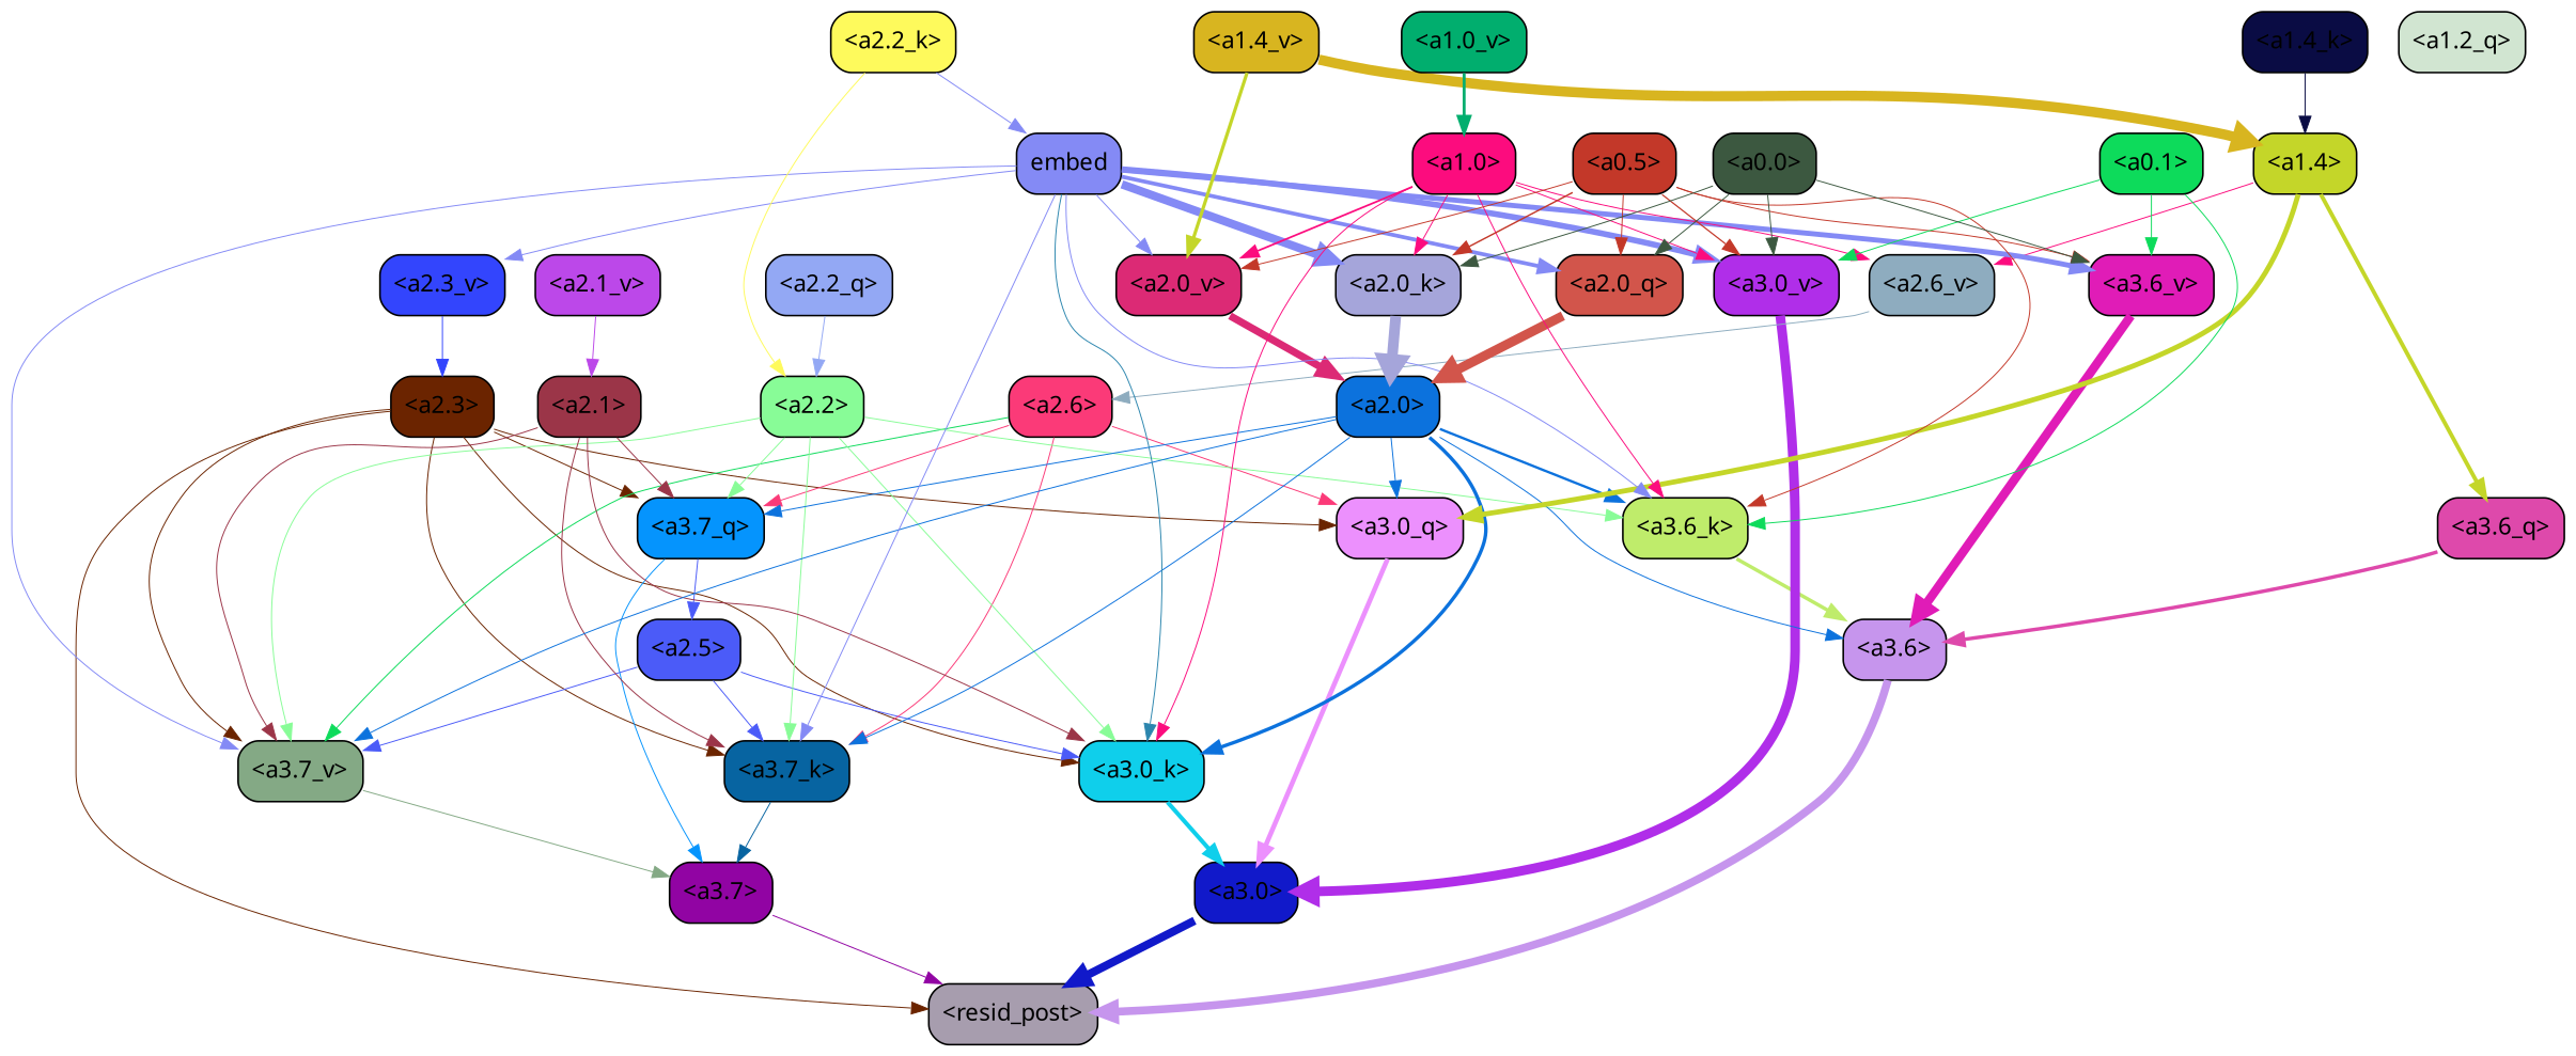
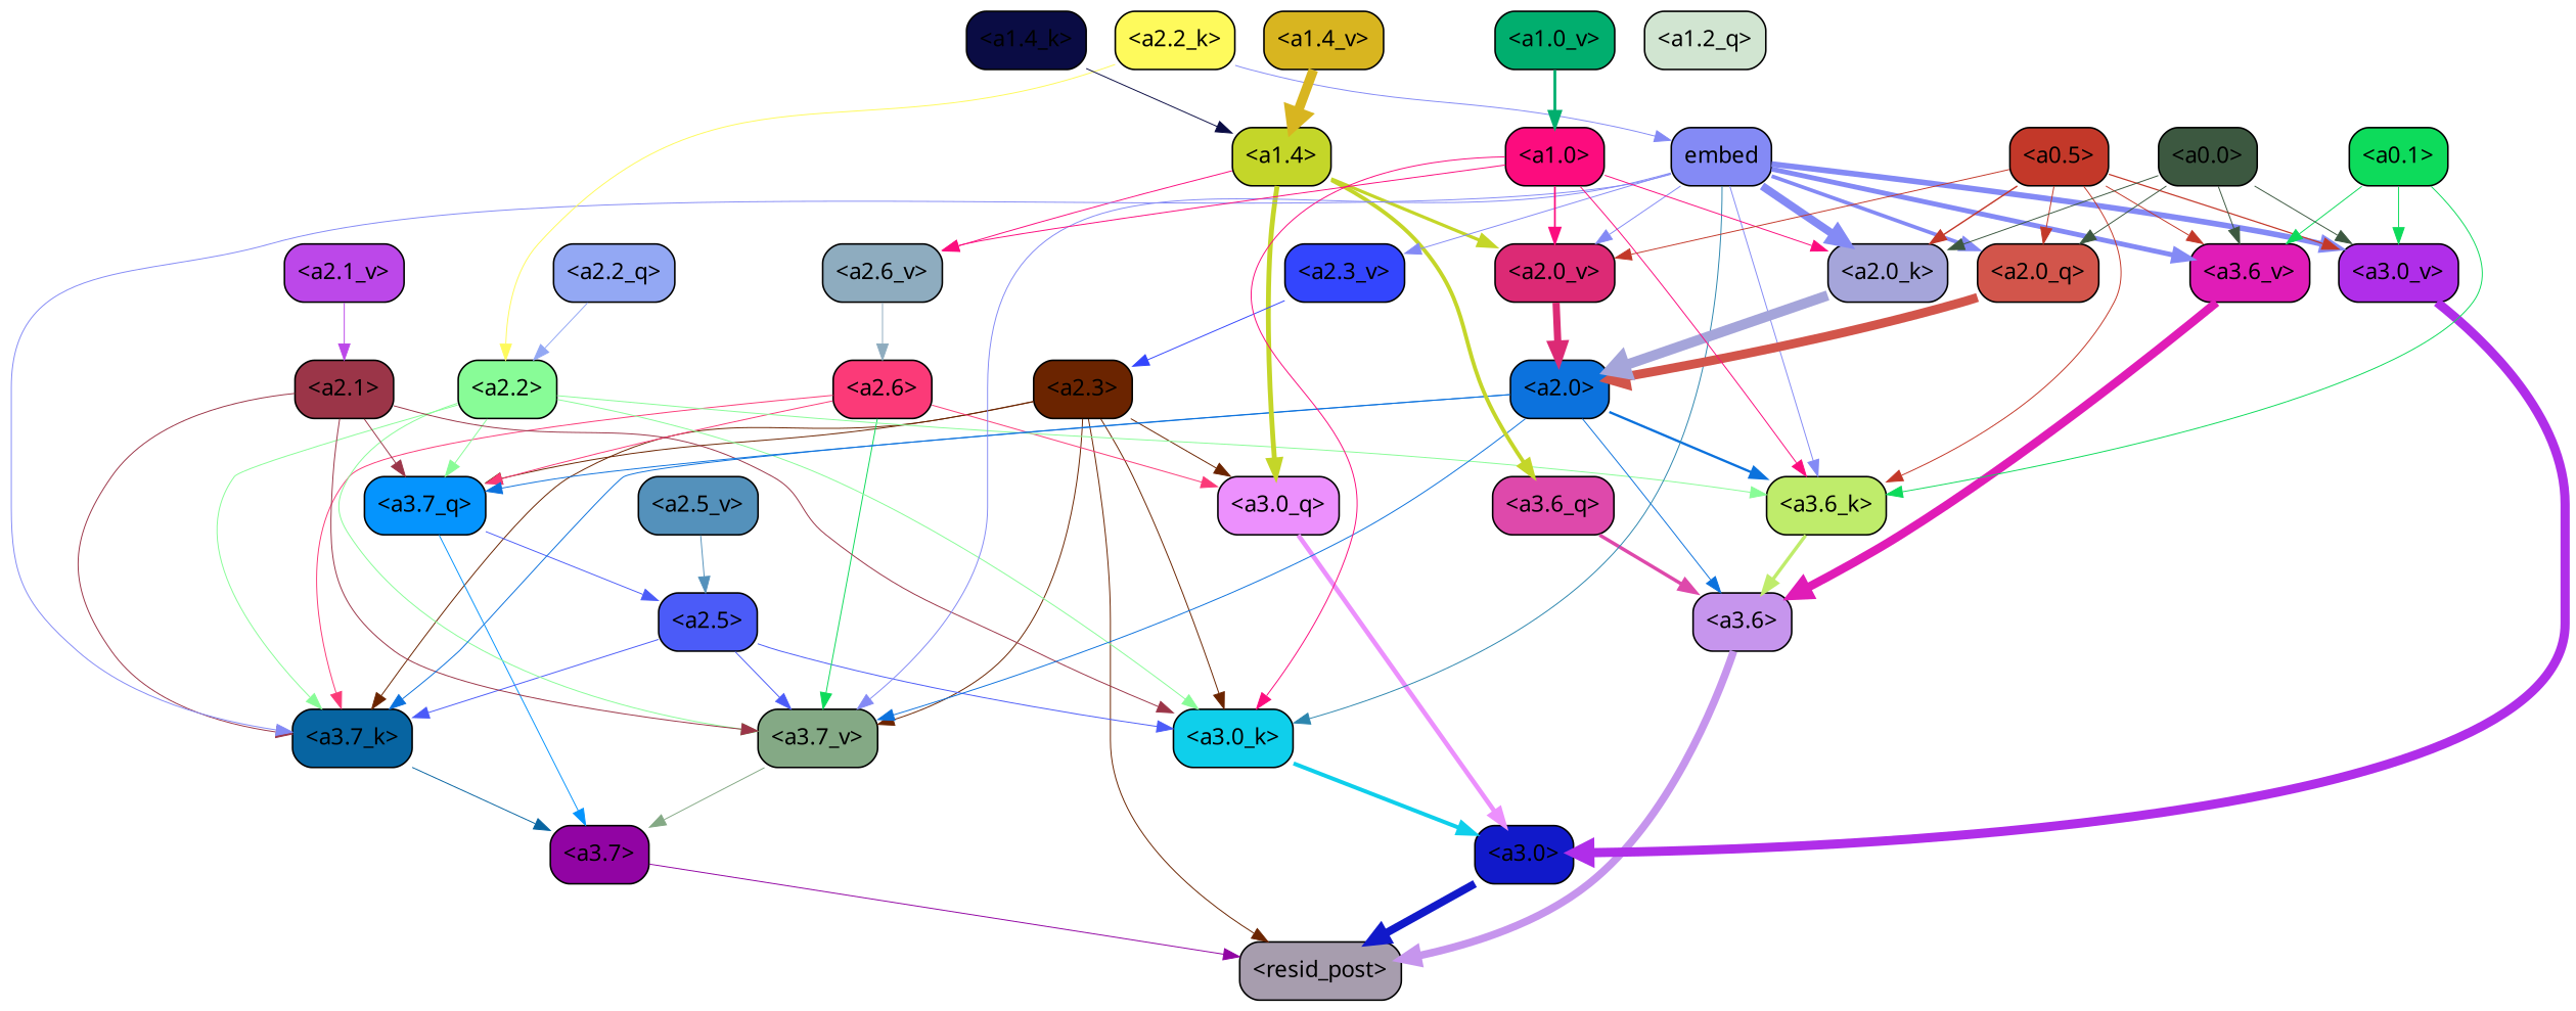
  strict digraph {
    fontname="Noto Sans"
    splines=true
    node [color=black fontname="Noto Sans" shape=box style="filled, rounded"]
    edge [color="#848af5" fontname="Noto Sans" penwidth=0.6]
    "<a3.7>" [fillcolor="#9104a3"]
    "<resid_post>" [fillcolor="#a79dae"]
    "<a3.6>" [fillcolor="#c695ed"]
    "<a3.0>" [fillcolor="#1119ca"]
    "<a2.3>" [fillcolor="#6b2400"]
    "<a3.7_q>" [fillcolor="#0594fd"]
    "<a3.0_q>" [fillcolor="#ec90fd"]
    "<a3.7_k>" [fillcolor="#0764a1"]
    "<a3.0_k>" [fillcolor="#0fcfeb"]
    "<a3.7_v>" [fillcolor="#84a985"]
    "<a2.5>" [fillcolor="#4b5bf8"]
    "<a3.6_q>" [fillcolor="#de49ab"]
    "<a3.6_k>" [fillcolor="#bfec6b"]
    "<a3.6_v>" [fillcolor="#e01cb7"]
    "<a3.0_v>" [fillcolor="#b02ee9"]
    "<a2.6>" [fillcolor="#fb3a78"]
    "<a2.2>" [fillcolor="#88fc97"]
    "<a2.1>" [fillcolor="#9b3548"]
    "<a2.0>" [fillcolor="#0c72dd"]
    "<a1.4>" [fillcolor="#c4d629"]
    "<a2.6_v>" [fillcolor="#8eacbf"]
    "<a2.0_v>" [fillcolor="#dc2a75"]
    embed [fillcolor="#848af5"]
    "<a2.0_q>" [fillcolor="#d2554b"]
    "<a2.0_k>" [fillcolor="#a5a5da"]
    "<a2.3_v>" [fillcolor="#3345fd"]
    "<a2.2_k>" [fillcolor="#fefa5c"]
    "<a1.0>" [fillcolor="#fc0c7e"]
    "<a0.5>" [fillcolor="#c33829"]
    "<a0.1>" [fillcolor="#0ddb5b"]
    "<a0.0>" [fillcolor="#3c5840"]
    "<a2.2_q>" [fillcolor="#93a8f4"]
+   "<a2.5_v>" [fillcolor="#5491bb"]
    "<a2.1_v>" [fillcolor="#bc48e9"]
    "<a1.2_q>" [fillcolor="#d1e5d1"]
    "<a1.4_k>" [fillcolor="#0a0c44"]
    "<a1.4_v>" [fillcolor="#d8b520"]
    "<a1.0_v>" [fillcolor="#01ae6e"]
    "<a3.7>" -> "<resid_post>" [color="#9104a3"]
    "<a3.6>" -> "<resid_post>" [color="#c695ed" penwidth=4.7534414529800415]
    "<a3.0>" -> "<resid_post>" [color="#1119ca" penwidth=4.898576855659485]
    "<a2.3>" -> "<resid_post>" [color="#6b2400"]
    "<a2.3>" -> "<a3.7_q>" [color="#6b2400"]
    "<a2.3>" -> "<a3.0_q>" [color="#6b2400"]
    "<a2.3>" -> "<a3.7_k>" [color="#6b2400"]
    "<a2.3>" -> "<a3.0_k>" [color="#6b2400"]
    "<a2.3>" -> "<a3.7_v>" [color="#6b2400"]
    "<a3.7_q>" -> "<a3.7>" [color="#0594fd"]
    "<a3.7_q>" -> "<a2.5>" [color="#4b5bf8"]
    "<a3.0_q>" -> "<a3.0>" [color="#ec90fd" penwidth=2.870753765106201]
    "<a3.7_k>" -> "<a3.7>" [color="#0764a1"]
    "<a3.0_k>" -> "<a3.0>" [color="#0fcfeb" penwidth=2.520303964614868]
    "<a3.7_v>" -> "<a3.7>" [color="#84a985"]
    "<a2.5>" -> "<a3.7_k>" [color="#4b5bf8"]
    "<a2.5>" -> "<a3.0_k>" [color="#4b5bf8"]
    "<a2.5>" -> "<a3.7_v>" [color="#4b5bf8"]
    "<a3.6_q>" -> "<a3.6>" [color="#de49ab" penwidth=2.160832464694977]
    "<a3.6_k>" -> "<a3.6>" [color="#bfec6b" penwidth=2.13908451795578]
    "<a3.6_v>" -> "<a3.6>" [color="#e01cb7" penwidth=5.297133803367615]
    "<a3.0_v>" -> "<a3.0>" [color="#b02ee9" penwidth=5.680712580680847]
    "<a2.6>" -> "<a3.7_q>" [color="#fb3a78"]
    "<a2.6>" -> "<a3.0_q>" [color="#fb3a78"]
    "<a2.6>" -> "<a3.7_k>" [color="#fb3a78"]
    "<a2.6>" -> "<a3.7_v>" [color="#0ddb5b"]
    "<a2.2>" -> "<a3.7_q>" [color="#88fc97"]
    "<a2.2>" -> "<a3.7_k>" [color="#88fc97"]
    "<a2.2>" -> "<a3.0_k>" [color="#88fc97"]
    "<a2.2>" -> "<a3.7_v>" [color="#88fc97"]
    "<a2.2>" -> "<a3.6_k>" [color="#88fc97"]
    "<a2.1>" -> "<a3.7_q>" [color="#9b3548"]
    "<a2.1>" -> "<a3.7_k>" [color="#9b3548"]
    "<a2.1>" -> "<a3.0_k>" [color="#9b3548"]
    "<a2.1>" -> "<a3.7_v>" [color="#9b3548"]
    "<a2.0>" -> "<a3.6>" [color="#0c72dd"]
    "<a2.0>" -> "<a3.7_q>" [color="#0c72dd"]
-   "<a2.0>" -> "<a3.0_q>" [color="#0c72dd"]
    "<a2.0>" -> "<a3.7_k>" [color="#0c72dd"]
-   "<a2.0>" -> "<a3.0_k>" [color="#0c72dd" penwidth=2.095262974500656]
    "<a2.0>" -> "<a3.7_v>" [color="#0c72dd"]
    "<a2.0>" -> "<a3.6_k>" [color="#0c72dd" penwidth=1.4807794839143753]
    "<a1.4>" -> "<a3.0_q>" [color="#c4d629" penwidth=3.0341034531593323]
    "<a1.4>" -> "<a3.6_q>" [color="#c4d629" penwidth=2.425799250602722]
    "<a1.4>" -> "<a2.6_v>" [color="#fc0c7e"]
-   "<a1.4_v>" -> "<a2.0_v>" [color="#c4d629" penwidth=2.007302835583687]
+   "<a1.4>" -> "<a2.0_v>" [color="#c4d629" penwidth=2.007302835583687]
    "<a2.6_v>" -> "<a2.6>" [color="#8eacbf"]
    "<a2.0_v>" -> "<a2.0>" [color="#dc2a75" penwidth=4.422677040100098]
    embed -> "<a3.7_k>"
    embed -> "<a3.0_k>" [color="#2c86ae"]
    embed -> "<a3.7_v>"
    embed -> "<a3.6_k>"
    embed -> "<a3.6_v>" [penwidth=3.067279100418091]
    embed -> "<a3.0_v>" [penwidth=3.5202720761299133]
    embed -> "<a2.0_v>"
    embed -> "<a2.0_q>" [penwidth=2.339468687772751]
    embed -> "<a2.0_k>" [penwidth=4.9759310483932495]
    embed -> "<a2.3_v>"
    "<a2.0_q>" -> "<a2.0>" [color="#d2554b" penwidth=5.606565475463867]
    "<a2.0_k>" -> "<a2.0>" [color="#a5a5da" penwidth=6.344284534454346]
    "<a2.3_v>" -> "<a2.3>" [color="#3345fd"]
    "<a2.2_k>" -> "<a2.2>" [color="#fefa5c"]
    "<a2.2_k>" -> embed
    "<a1.0>" -> "<a3.0_k>" [color="#fc0c7e"]
    "<a1.0>" -> "<a3.6_k>" [color="#fc0c7e"]
-   "<a1.0>" -> "<a3.0_v>" [color="#fc0c7e"]
    "<a1.0>" -> "<a2.6_v>" [color="#fc0c7e"]
    "<a1.0>" -> "<a2.0_v>" [color="#fc0c7e" penwidth=1.0943371653556824]
    "<a1.0>" -> "<a2.0_k>" [color="#fc0c7e"]
    "<a0.5>" -> "<a3.6_k>" [color="#c33829"]
    "<a0.5>" -> "<a3.6_v>" [color="#c33829"]
    "<a0.5>" -> "<a3.0_v>" [color="#c33829" penwidth=0.764040544629097]
    "<a0.5>" -> "<a2.0_v>" [color="#c33829"]
    "<a0.5>" -> "<a2.0_q>" [color="#c33829"]
    "<a0.5>" -> "<a2.0_k>" [color="#c33829" penwidth=0.8956001400947571]
    "<a0.1>" -> "<a3.6_k>" [color="#0ddb5b"]
    "<a0.1>" -> "<a3.6_v>" [color="#0ddb5b"]
    "<a0.1>" -> "<a3.0_v>" [color="#0ddb5b"]
    "<a0.0>" -> "<a3.6_v>" [color="#3c5840"]
    "<a0.0>" -> "<a3.0_v>" [color="#3c5840"]
    "<a0.0>" -> "<a2.0_q>" [color="#3c5840"]
    "<a0.0>" -> "<a2.0_k>" [color="#3c5840"]
    "<a2.2_q>" -> "<a2.2>" [color="#93a8f4"]
+   "<a2.5_v>" -> "<a2.5>" [color="#5491bb"]
    "<a2.1_v>" -> "<a2.1>" [color="#bc48e9"]
    "<a1.4_k>" -> "<a1.4>" [color="#0a0c44"]
    "<a1.4_v>" -> "<a1.4>" [color="#d8b520" penwidth=6.0194467306137085]
    "<a1.0_v>" -> "<a1.0>" [color="#01ae6e" penwidth=1.738280937075615]
  }
